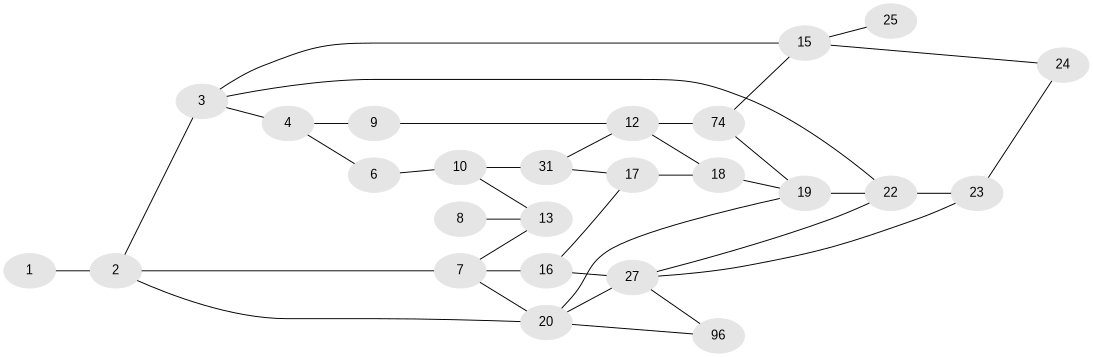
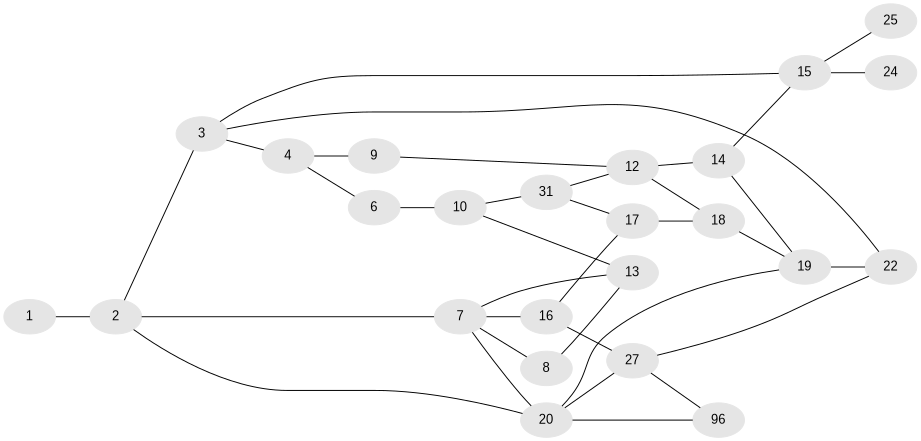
  graph {
    fontname="Liberation Sans"
    rankdir=LR
    node [color=gray90 fontname="Liberation Sans" style=filled]
    edge [fontname="Liberation Sans" weight=1.0]
    1
    2
    3
    7
    20
    4
    15
    22
    8
    13
    16
    19
    n13 [label=27]
    n14 [label=96]
    6
    9
    25
    24
    10
    12
    n21 [label=31]
    17
-   14 [label=74]
+   14
    18
-   23
    1 -- 2
    2 -- 3
    2 -- 7
    2 -- 20
    3 -- 4
    3 -- 15
    3 -- 22
    7 -- 20
+   7 -- 8
    7 -- 13
    7 -- 16 [weight=2.0]
    20 -- 19 [weight=2.0]
    20 -- n13
    20 -- n14 [weight=2.0]
    4 -- 6
    4 -- 9 [weight=2.0]
    15 -- 25
    15 -- 24 [weight=2.0]
-   22 -- 23
    8 -- 13
    16 -- n13 [weight=2.0]
    16 -- 17 [weight=2.0]
    19 -- 22
    n13 -- 22
    n13 -- n14
-   n13 -- 23
    6 -- 10
    9 -- 12 [weight=2.0]
    10 -- 13
    10 -- n21
    12 -- 14
    12 -- 18
    n21 -- 12 [weight=2.0]
    n21 -- 17
    17 -- 18
    14 -- 15 [weight=2.0]
    14 -- 19
    18 -- 19
-   23 -- 24
  }
